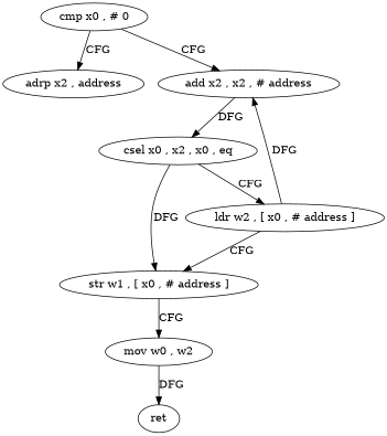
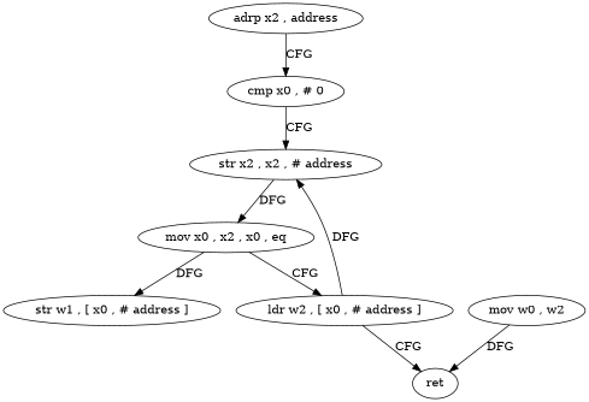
  digraph {
    n1 [label="adrp x2 , address"]
    n2 [label="cmp x0 , # 0"]
-   n3 [label="add x2 , x2 , # address"]
-   n4 [label="csel x0 , x2 , x0 , eq"]
+   n3 [label="str x2 , x2 , # address"]
+   n4 [label="mov x0 , x2 , x0 , eq"]
    n5 [label="ldr w2 , [ x0 , # address ]"]
    n6 [label="str w1 , [ x0 , # address ]"]
    n7 [label="mov w0 , w2"]
    n8 [label=ret]
-   n2 -> n1 [label=CFG]
+   n1 -> n2 [label=CFG]
    n2 -> n3 [label=CFG]
    n3 -> n4 [label=DFG]
    n4 -> n5 [label=CFG]
    n4 -> n6 [label=DFG]
    n5 -> n3 [label=DFG]
-   n5 -> n6 [label=CFG]
-   n6 -> n7 [label=CFG]
+   n5 -> n8 [label=CFG]
    n7 -> n8 [label=DFG]
  }
